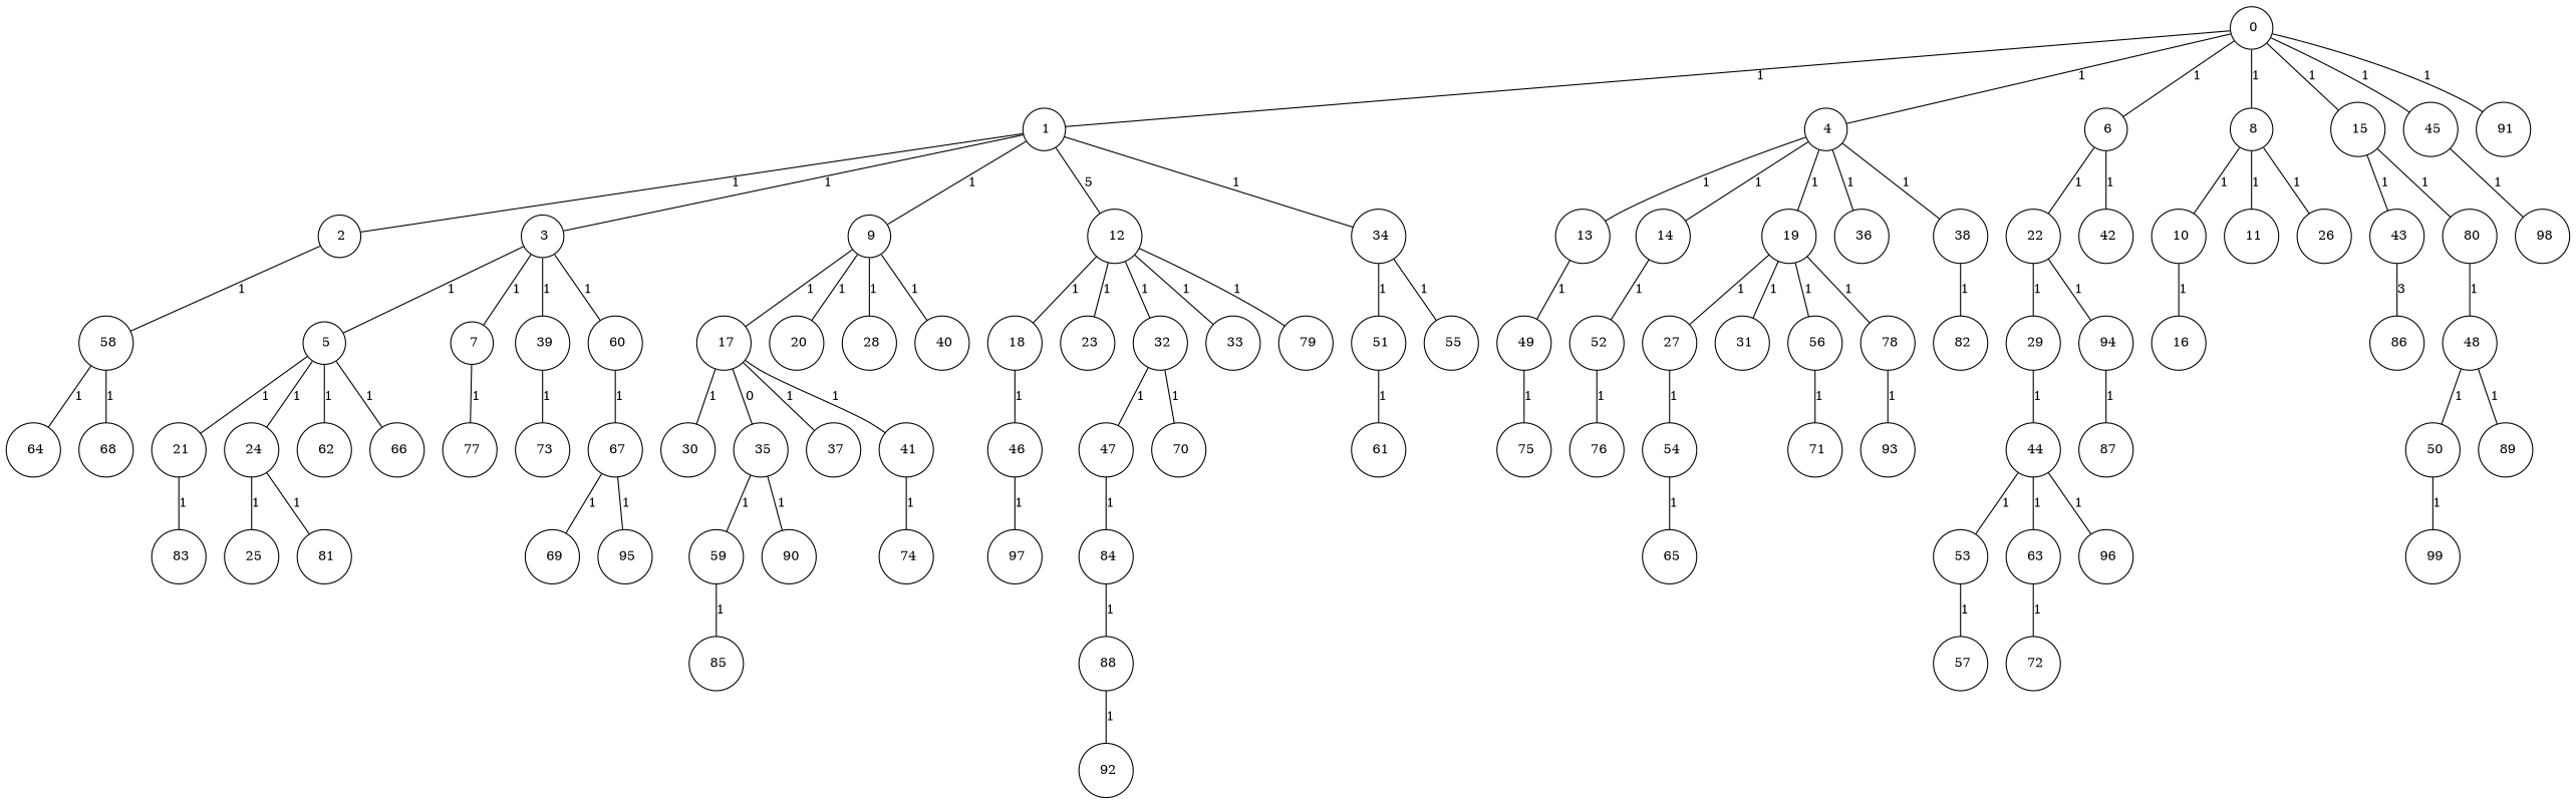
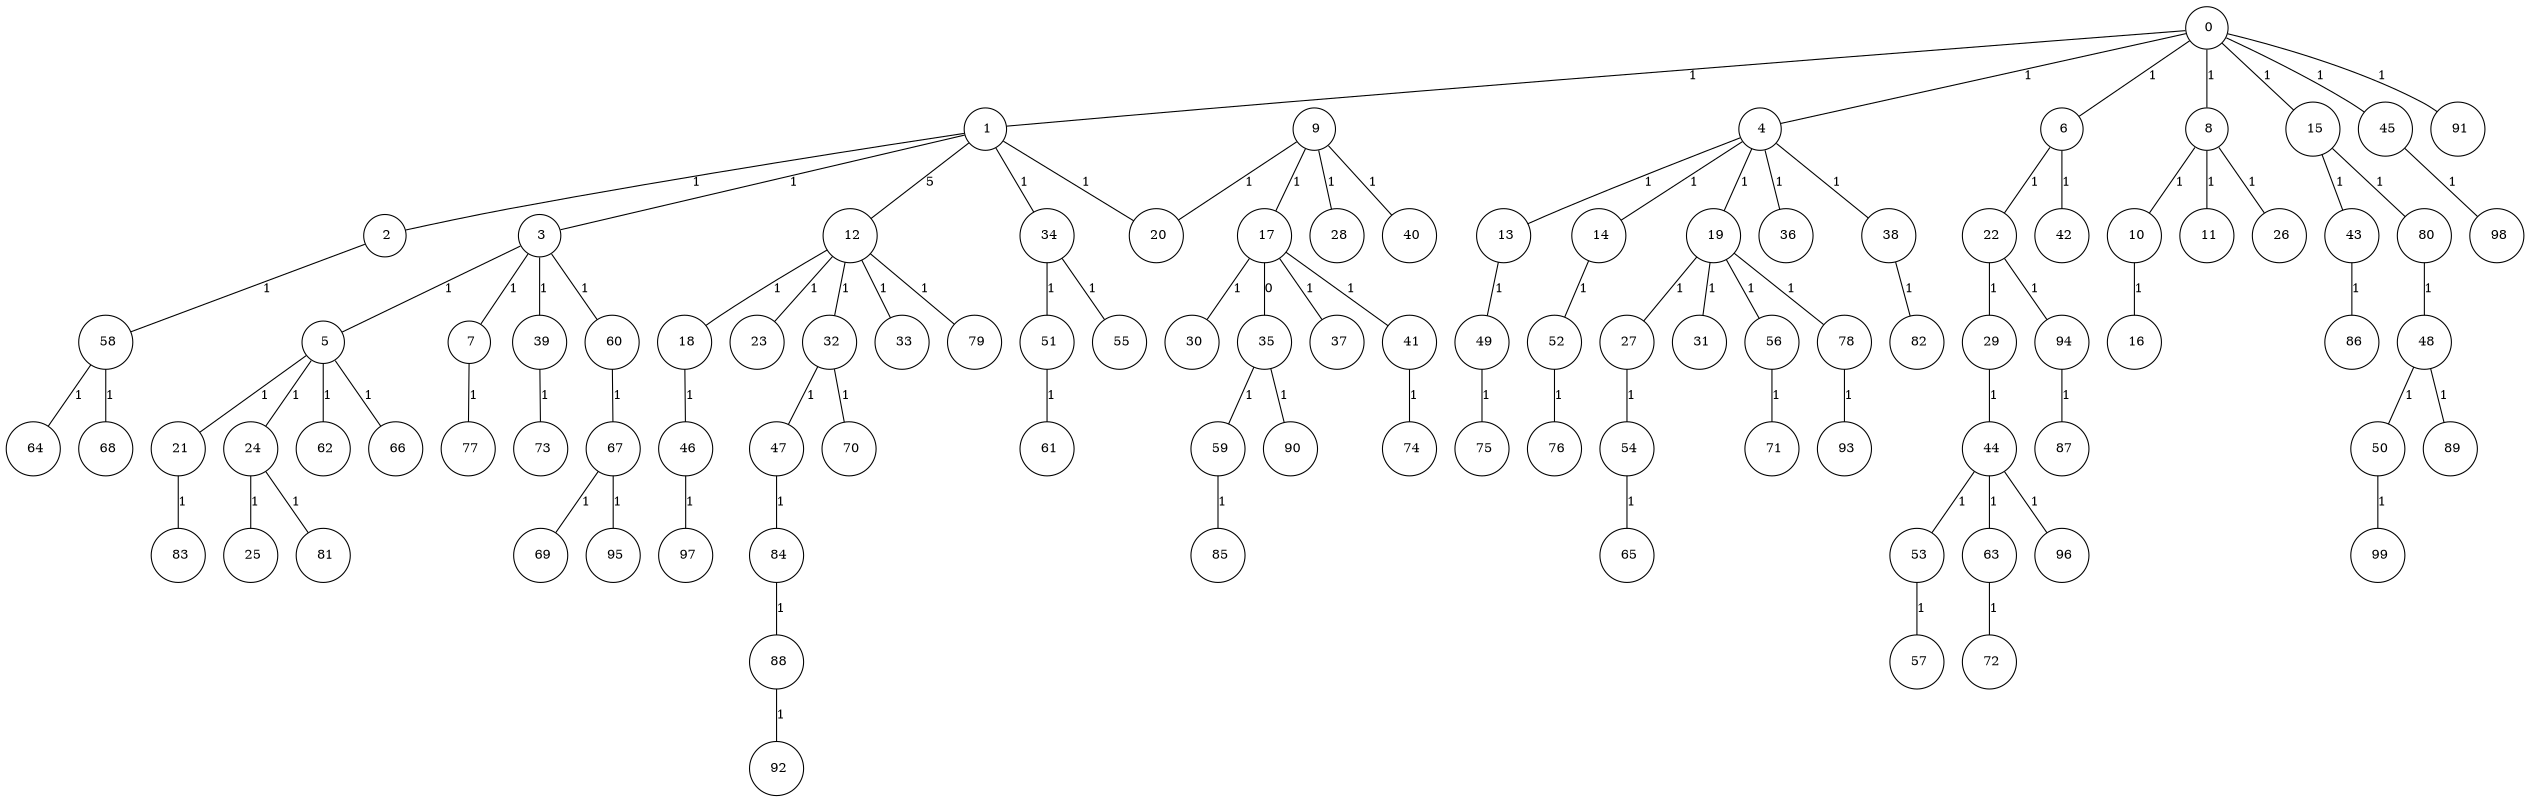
  graph {
    fixedsize="true;"
    node [color=black fontsize=12 hight=.12 shape=circle]
    edge [fontsize=12]
    n1 [label=" 0" width=.12]
    n2 [label=" 1" width=.12]
    n3 [label=" 4" width=.12]
    n4 [label=" 6" width=.12]
    n5 [label=" 8" width=.12]
    n6 [label=" 15" width=.12]
    n7 [label=" 45" width=.12]
    n8 [label=" 91" width=.12]
    n9 [label=" 2" width=.12]
    n10 [label=" 3" width=.12]
    n11 [label=" 9" width=.12]
    n12 [label=" 12" width=.12]
    n13 [label=" 34" width=.12]
    n14 [label=" 13" width=.12]
    n15 [label=" 14" width=.12]
    n16 [label=" 19" width=.12]
    n17 [label=" 36" width=.12]
    n18 [label=" 38" width=.12]
    n19 [label=" 22" width=.12]
    n20 [label=" 42" width=.12]
    n21 [label=" 10" width=.12]
    n22 [label=" 11" width=.12]
    n23 [label=" 26" width=.12]
    n24 [label=" 43" width=.12]
    n25 [label=" 80" width=.12]
    n26 [label=" 98" width=.12]
    n27 [label=" 58" width=.12]
    n28 [label=" 5" width=.12]
    n29 [label=" 7" width=.12]
    n30 [label=" 39" width=.12]
    n31 [label=" 60" width=.12]
    n32 [label=" 17" width=.12]
    n33 [label=" 20" width=.12]
    n34 [label=" 28" width=.12]
    n35 [label=" 40" width=.12]
    n36 [label=" 18" width=.12]
    n37 [label=" 23" width=.12]
    n38 [label=" 32" width=.12]
    n39 [label=" 33" width=.12]
    n40 [label=" 79" width=.12]
    n41 [label=" 51" width=.12]
    n42 [label=" 55" width=.12]
    n43 [label=" 64" width=.12]
    n44 [label=" 68" width=.12]
    n45 [label=" 21" width=.12]
    n46 [label=" 24" width=.12]
    n47 [label=" 62" width=.12]
    n48 [label=" 66" width=.12]
    n49 [label=" 77" width=.12]
    n50 [label=" 73" width=.12]
    n51 [label=" 67" width=.12]
    n52 [label=" 49" width=.12]
    n53 [label=" 52" width=.12]
    n54 [label=" 27" width=.12]
    n55 [label=" 31" width=.12]
    n56 [label=" 56" width=.12]
    n57 [label=" 78" width=.12]
    n58 [label=" 82" width=.12]
    n59 [label=" 83" width=.12]
    n60 [label=" 25" width=.12]
    n61 [label=" 81" width=.12]
    n62 [label=" 29" width=.12]
    n63 [label=" 94" width=.12]
    n64 [label=" 16" width=.12]
    n65 [label=" 30" width=.12]
    n66 [label=" 35" width=.12]
    n67 [label=" 37" width=.12]
    n68 [label=" 41" width=.12]
    n69 [label=" 46" width=.12]
    n70 [label=" 47" width=.12]
    n71 [label=" 70" width=.12]
    n72 [label=" 75" width=.12]
    n73 [label=" 76" width=.12]
    n74 [label=" 86" width=.12]
    n75 [label=" 48" width=.12]
    n76 [label=" 59" width=.12]
    n77 [label=" 90" width=.12]
    n78 [label=" 74" width=.12]
    n79 [label=" 97" width=.12]
    n80 [label=" 54" width=.12]
    n81 [label=" 71" width=.12]
    n82 [label=" 93" width=.12]
    n83 [label=" 44" width=.12]
    n84 [label=" 87" width=.12]
    n85 [label=" 65" width=.12]
    n86 [label=" 53" width=.12]
    n87 [label=" 63" width=.12]
    n88 [label=" 96" width=.12]
    n89 [label=" 84" width=.12]
    n90 [label=" 61" width=.12]
    n91 [label=" 85" width=.12]
    n92 [label=" 50" width=.12]
    n93 [label=" 89" width=.12]
    n94 [label=" 57" width=.12]
    n95 [label=" 72" width=.12]
    n96 [label=" 88" width=.12]
    n97 [label=" 99" width=.12]
    n98 [label=" 69" width=.12]
    n99 [label=" 95" width=.12]
    n100 [label=" 92" width=.12]
    n1 -- n2 [label=1]
    n1 -- n3 [label=1]
    n1 -- n4 [label=1]
    n1 -- n5 [label=1]
    n1 -- n6 [label=1]
    n1 -- n7 [label=1]
    n1 -- n8 [label=1]
    n2 -- n9 [label=1]
    n2 -- n10 [label=1]
-   n2 -- n11 [label=1]
+   n2 -- n33 [label=1]
    n2 -- n12 [label=5]
    n2 -- n13 [label=1]
    n3 -- n14 [label=1]
    n3 -- n15 [label=1]
    n3 -- n16 [label=1]
    n3 -- n17 [label=1]
    n3 -- n18 [label=1]
    n4 -- n19 [label=1]
    n4 -- n20 [label=1]
    n5 -- n21 [label=1]
    n5 -- n22 [label=1]
    n5 -- n23 [label=1]
    n6 -- n24 [label=1]
    n6 -- n25 [label=1]
    n7 -- n26 [label=1]
    n9 -- n27 [label=1]
    n10 -- n28 [label=1]
    n10 -- n29 [label=1]
    n10 -- n30 [label=1]
    n10 -- n31 [label=1]
    n11 -- n32 [label=1]
    n11 -- n33 [label=1]
    n11 -- n34 [label=1]
    n11 -- n35 [label=1]
    n12 -- n36 [label=1]
    n12 -- n37 [label=1]
    n12 -- n38 [label=1]
    n12 -- n39 [label=1]
    n12 -- n40 [label=1]
    n13 -- n41 [label=1]
    n13 -- n42 [label=1]
    n14 -- n52 [label=1]
    n15 -- n53 [label=1]
    n16 -- n54 [label=1]
    n16 -- n55 [label=1]
    n16 -- n56 [label=1]
    n16 -- n57 [label=1]
    n18 -- n58 [label=1]
    n19 -- n62 [label=1]
    n19 -- n63 [label=1]
    n21 -- n64 [label=1]
-   n24 -- n74 [label=3]
+   n24 -- n74 [label=1]
    n25 -- n75 [label=1]
    n27 -- n43 [label=1]
    n27 -- n44 [label=1]
    n28 -- n45 [label=1]
    n28 -- n46 [label=1]
    n28 -- n47 [label=1]
    n28 -- n48 [label=1]
    n29 -- n49 [label=1]
    n30 -- n50 [label=1]
    n31 -- n51 [label=1]
    n32 -- n65 [label=1]
    n32 -- n66 [label=0]
    n32 -- n67 [label=1]
    n32 -- n68 [label=1]
    n36 -- n69 [label=1]
    n38 -- n70 [label=1]
    n38 -- n71 [label=1]
    n41 -- n90 [label=1]
    n45 -- n59 [label=1]
    n46 -- n60 [label=1]
    n46 -- n61 [label=1]
    n51 -- n98 [label=1]
    n51 -- n99 [label=1]
    n52 -- n72 [label=1]
    n53 -- n73 [label=1]
    n54 -- n80 [label=1]
    n56 -- n81 [label=1]
    n57 -- n82 [label=1]
    n62 -- n83 [label=1]
    n63 -- n84 [label=1]
    n66 -- n76 [label=1]
    n66 -- n77 [label=1]
    n68 -- n78 [label=1]
    n69 -- n79 [label=1]
    n70 -- n89 [label=1]
    n75 -- n92 [label=1]
    n75 -- n93 [label=1]
    n76 -- n91 [label=1]
    n80 -- n85 [label=1]
    n83 -- n86 [label=1]
    n83 -- n87 [label=1]
    n83 -- n88 [label=1]
    n86 -- n94 [label=1]
    n87 -- n95 [label=1]
    n89 -- n96 [label=1]
    n92 -- n97 [label=1]
    n96 -- n100 [label=1]
  }
